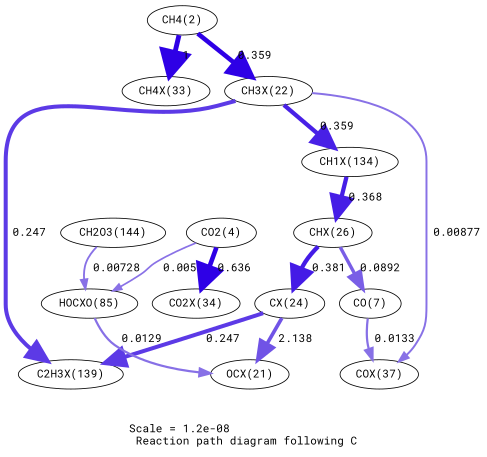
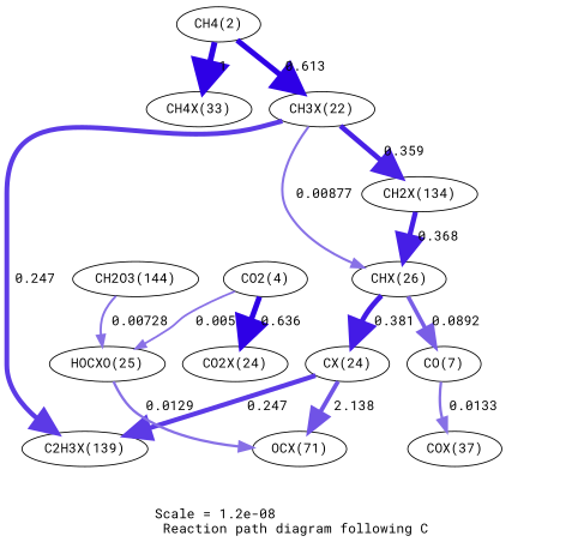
  digraph {
    fontname="Roboto Mono"
    label="Scale = 1.2e-08\l Reaction path diagram following C"
    node [fontname="Roboto Mono"]
    edge [arrowsize=2.47 color="0.7, 0.747, 0.9" fontname="Roboto Mono" penwidth=4.94]
    n1 [label="CH4(2)"]
    n2 [label="CH4X(33)"]
    n3 [label="CH3X(22)"]
-   n4 [label="CH1X(134)"]
+   n4 [label="CH2X(134)"]
    n5 [label="CHX(26)"]
    n6 [label="C2H3X(139)"]
    n7 [label="CX(24)"]
    n8 [label="CO(7)"]
-   n9 [label="OCX(21)"]
+   n9 [label="OCX(71)"]
    n10 [label="COX(37)"]
-   n11 [label="HOCXO(85)"]
+   n11 [label="HOCXO(25)"]
    n12 [label="CO2(4)"]
-   n13 [label="CO2X(34)"]
+   n13 [label="CO2X(24)"]
    n14 [label="CH2O3(144)"]
    n1 -> n2 [arrowsize=3 color="0.7, 1.5, 0.9" label=" 1" penwidth=6]
-   n1 -> n3 [arrowsize=2.82 color="0.7, 1.11, 0.9" label=" 0.359" penwidth=5.63]
+   n1 -> n3 [arrowsize=2.82 color="0.7, 1.11, 0.9" label=" 0.613" penwidth=5.63]
    n3 -> n4 [arrowsize=2.61 color="0.7, 0.859, 0.9" label=" 0.359" penwidth=5.23]
-   n3 -> n10 [arrowsize=1.21 color="0.7, 0.509, 0.9" label=" 0.00877" penwidth=2.42]
+   n3 -> n5 [arrowsize=1.21 color="0.7, 0.509, 0.9" label=" 0.00877" penwidth=2.42]
    n3 -> n6 [label=" 0.247"]
    n4 -> n5 [arrowsize=2.62 color="0.7, 0.868, 0.9" label=" 0.368" penwidth=5.24]
    n5 -> n7 [arrowsize=2.64 color="0.7, 0.881, 0.9" label=" 0.381" penwidth=5.27]
    n5 -> n8 [arrowsize=2.09 color="0.7, 0.589, 0.9" label=" 0.0892" penwidth=4.18]
    n7 -> n6 [label=" 0.247"]
    n7 -> n9 [arrowsize=2.25 color="0.7, 0.638, 0.9" label=" 2.138" penwidth=4.5]
    n8 -> n10 [arrowsize=1.37 color="0.7, 0.513, 0.9" label=" 0.0133" penwidth=2.74]
    n11 -> n9 [arrowsize=1.36 color="0.7, 0.513, 0.9" label=" 0.0129" penwidth=2.71]
    n12 -> n11 [arrowsize=1.04 color="0.7, 0.506, 0.9" label=" 0.0056" penwidth=2.09]
    n12 -> n13 [arrowsize=2.83 color="0.7, 1.14, 0.9" label=" 0.636" penwidth=5.66]
    n14 -> n11 [arrowsize=1.14 color="0.7, 0.507, 0.9" label=" 0.00728" penwidth=2.28]
  }
